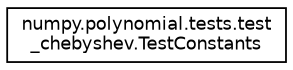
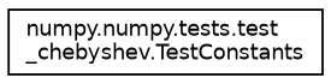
  digraph {
    rankdir=TB
-   n1 [color=black fillcolor=white fontname=Helvetica fontsize=10 height=0.2 label="numpy.polynomial.tests.test\l_chebyshev.TestConstants" shape=record style=filled width=0.4]
+   n1 [color=black fillcolor=white fontname=Helvetica fontsize=10 height=0.2 label="numpy.numpy.tests.test\l_chebyshev.TestConstants" shape=record style=filled width=0.4]
  }
